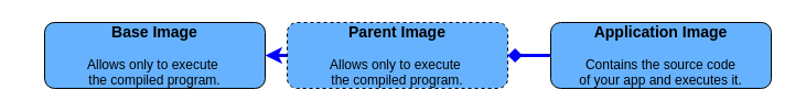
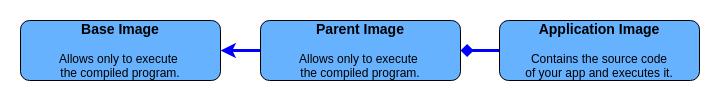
  <mxCell id="0" />
  <mxCell id="1" parent="0" />
- <mxCell id="2" value="&lt;div&gt;&lt;font style=&quot;font-size: 14px;&quot;&gt;&lt;b&gt;Base Image&lt;/b&gt;&lt;/font&gt;&lt;/div&gt;&lt;div&gt;&lt;br&gt;&lt;/div&gt;&lt;div&gt;Allows only to execute&amp;nbsp;&lt;/div&gt;&lt;div&gt;the compiled program.&lt;br&gt;&lt;/div&gt;" style="rounded=1;whiteSpace=wrap;html=1;fillColor=#66B2FF;" vertex="1" parent="1"><mxGeometry x="40" y="20" width="200" height="60" as="geometry" /></mxCell>
+ <mxCell id="2" value="&lt;div&gt;&lt;font style=&quot;font-size: 14px;&quot;&gt;&lt;b&gt;Base Image&lt;/b&gt;&lt;/font&gt;&lt;/div&gt;&lt;div&gt;&lt;br&gt;&lt;/div&gt;&lt;div&gt;Allows only to execute&amp;nbsp;&lt;/div&gt;&lt;div&gt;the compiled program.&lt;br&gt;&lt;/div&gt;" style="rounded=1;whiteSpace=wrap;html=1;fillColor=#66B2FF;" vertex="1" parent="1"><mxGeometry x="20" y="20" width="200" height="60" as="geometry" /></mxCell>
  <mxCell id="3" value="" style="edgeStyle=orthogonalEdgeStyle;rounded=1;orthogonalLoop=1;jettySize=auto;html=1;strokeColor=#0000FF;strokeWidth=3;" edge="1" parent="1" source="4" target="2"><mxGeometry relative="1" as="geometry" /></mxCell>
- <mxCell id="4" value="&lt;div&gt;&lt;b&gt;&lt;font style=&quot;font-size: 14px;&quot;&gt;Parent Image&lt;/font&gt;&lt;/b&gt;&lt;/div&gt;&lt;div&gt;&lt;br&gt;&lt;/div&gt;&lt;div&gt;Allows only to execute&amp;nbsp;&lt;/div&gt;&lt;div&gt;the compiled program.&lt;br&gt;&lt;/div&gt;" style="rounded=1;whiteSpace=wrap;html=1;fillColor=#66B2FF;dashed=1;" vertex="1" parent="1"><mxGeometry x="260" y="20" width="200" height="60" as="geometry" /></mxCell>
+ <mxCell id="4" value="&lt;div&gt;&lt;b&gt;&lt;font style=&quot;font-size: 14px;&quot;&gt;Parent Image&lt;/font&gt;&lt;/b&gt;&lt;/div&gt;&lt;div&gt;&lt;br&gt;&lt;/div&gt;&lt;div&gt;Allows only to execute&amp;nbsp;&lt;/div&gt;&lt;div&gt;the compiled program.&lt;br&gt;&lt;/div&gt;" style="rounded=1;whiteSpace=wrap;html=1;fillColor=#66B2FF;" vertex="1" parent="1"><mxGeometry x="260" y="20" width="200" height="60" as="geometry" /></mxCell>
  <mxCell id="5" value="" style="edgeStyle=orthogonalEdgeStyle;rounded=0;orthogonalLoop=1;jettySize=auto;html=1;strokeColor=#0000FF;strokeWidth=3;endArrow=diamond;" edge="1" parent="1" source="6" target="4"><mxGeometry relative="1" as="geometry" /></mxCell>
  <mxCell id="6" value="&lt;div&gt;&lt;b&gt;&lt;font style=&quot;font-size: 14px;&quot;&gt;Application Image&lt;/font&gt;&lt;/b&gt;&lt;/div&gt;&lt;div&gt;&lt;br&gt;&lt;/div&gt;&lt;div&gt;Contains the source code &lt;br&gt;&lt;/div&gt;&lt;div&gt;of your app and executes it.&lt;br&gt;&lt;/div&gt;" style="rounded=1;whiteSpace=wrap;html=1;fillColor=#66B2FF;" vertex="1" parent="1"><mxGeometry x="499" y="20" width="200" height="60" as="geometry" /></mxCell>
